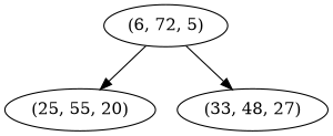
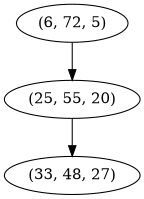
  digraph {
    n1 [label="(6, 72, 5)"]
    "(25, 55, 20)"
    "(33, 48, 27)"
    n1 -> "(25, 55, 20)"
-   n1 -> "(33, 48, 27)"
+   "(25, 55, 20)" -> "(33, 48, 27)"
  }
